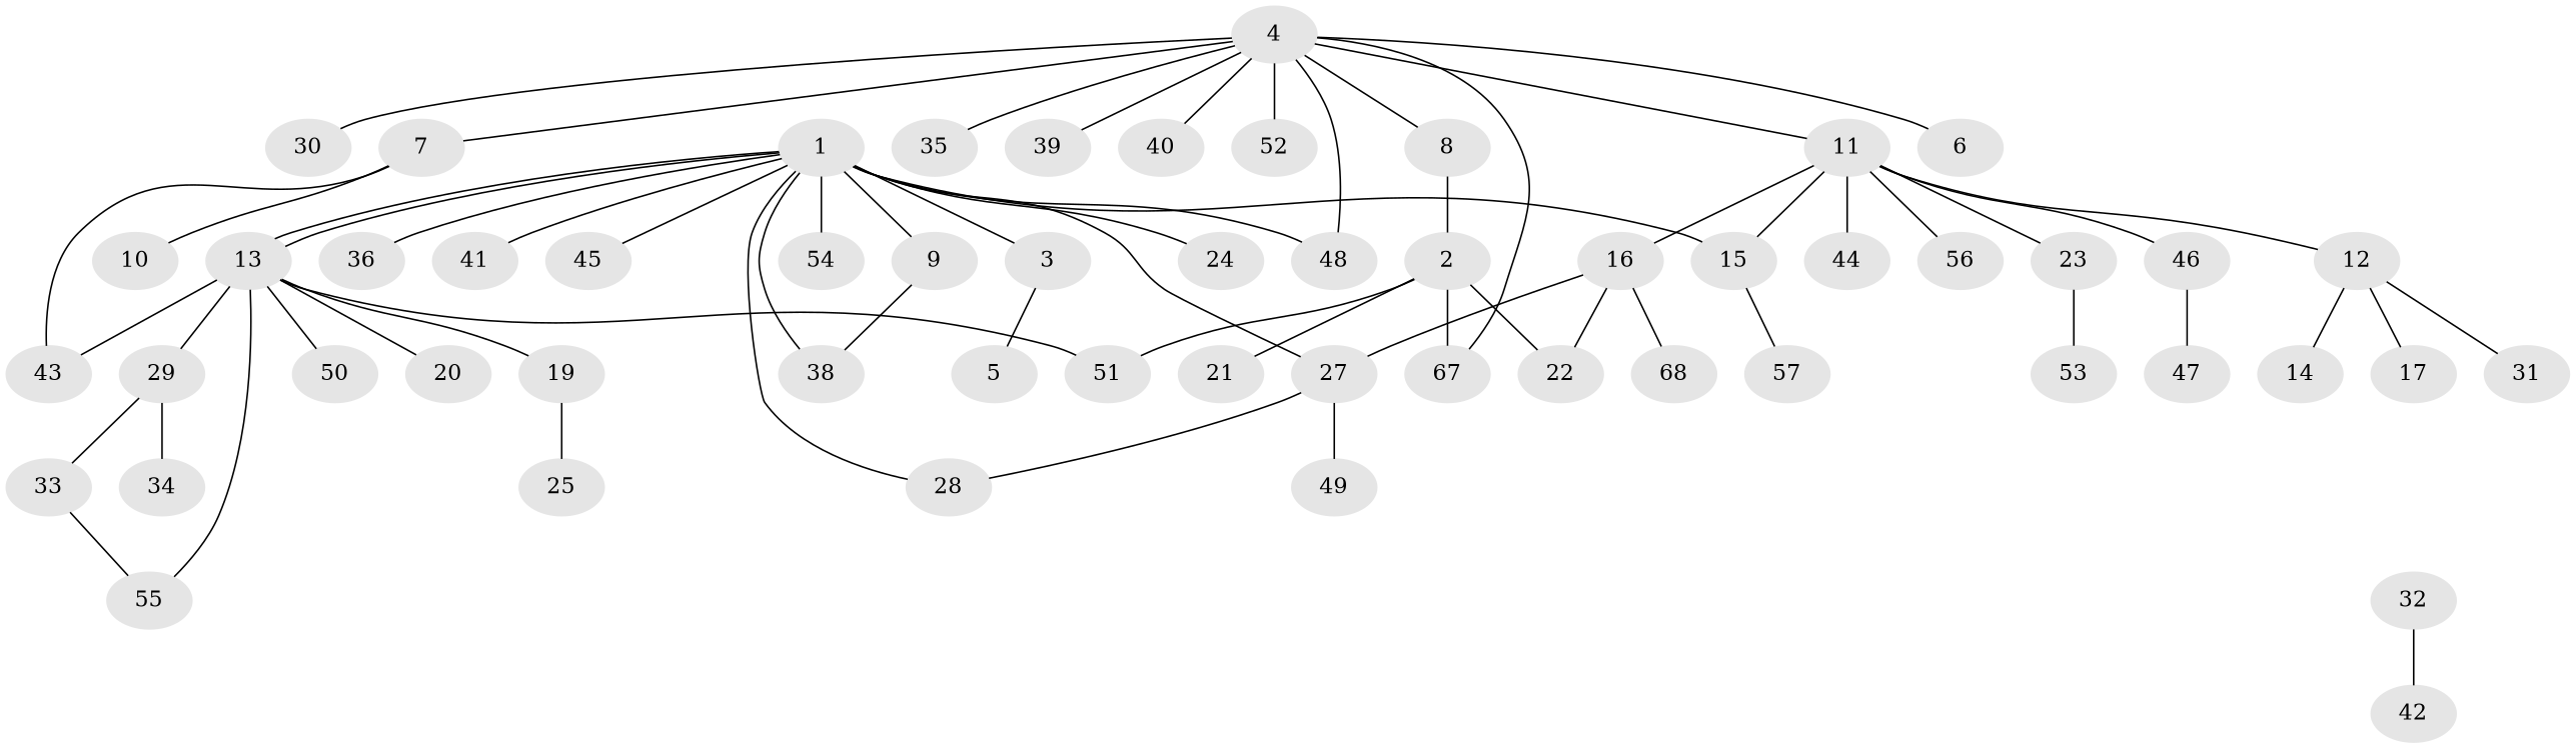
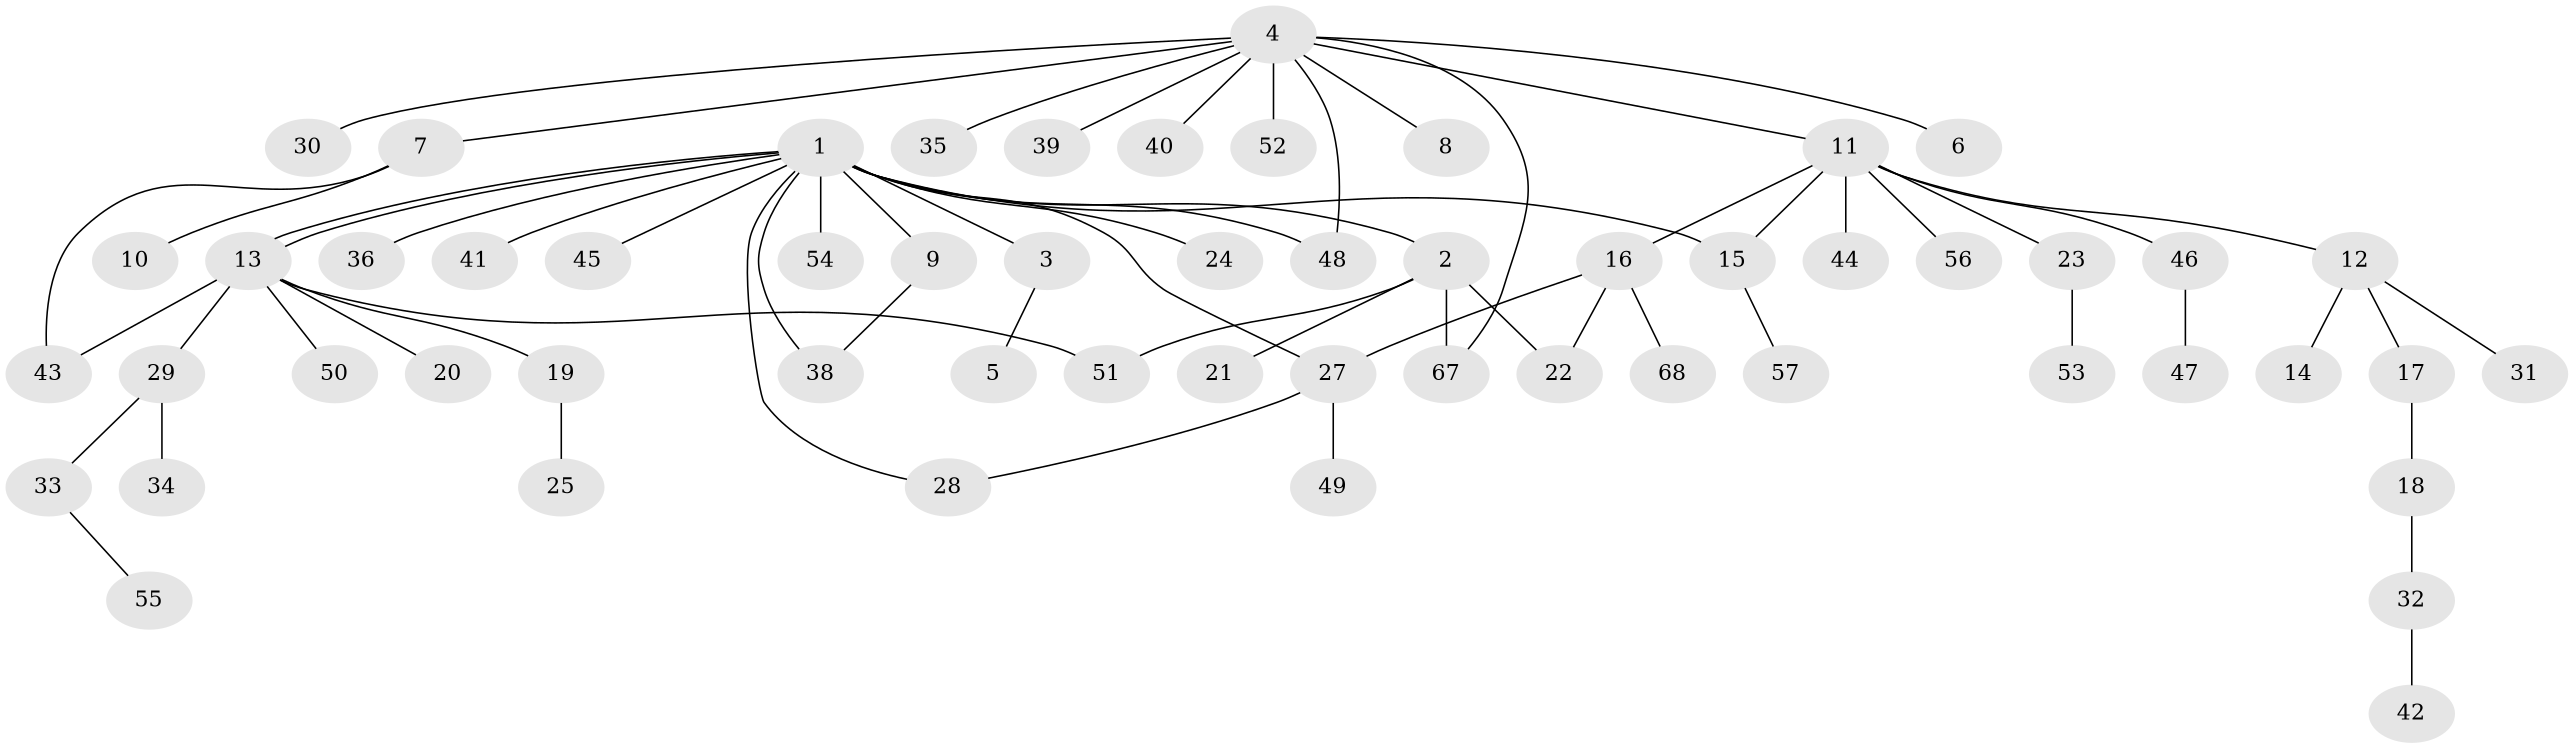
  graph {
    node [color=gray90 style=filled]
    1
    2
    3
    9
    13
    15
    24
    27
    28
    36
    38
    41
    45
    48
    54
    21
    22
    n18 [label=67]
    51
    5
    4
    6
    7
    8
    11
    30
    35
    39
    40
    52
    43
    19
    20
    29
    50
    55
    57
    49
    10
    12
    16
    23
    44
    46
    56
    14
    17
    31
    n49 [label=68]
    53
    47
+   18
    25
    33
    34
    32
    42
-   8 -- 2
+   1 -- 2
    1 -- 3
    1 -- 9
    1 -- 13
    1 -- 13
    1 -- 15
    1 -- 24
    1 -- 27
    1 -- 28
    1 -- 36
    1 -- 38
    1 -- 41
    1 -- 45
    1 -- 48
    1 -- 54
    2 -- 21
    2 -- 22
    2 -- n18
    2 -- 51
    3 -- 5
    9 -- 38
    13 -- 51
    13 -- 43
    13 -- 19
    13 -- 20
    13 -- 29
    13 -- 50
-   13 -- 55
    15 -- 57
    27 -- 28
    27 -- 49
    4 -- 48
    4 -- n18
    4 -- 6
    4 -- 7
    4 -- 8
    4 -- 11
    4 -- 30
    4 -- 35
    4 -- 39
    4 -- 40
    4 -- 52
    7 -- 43
    7 -- 10
    11 -- 15
    11 -- 12
    11 -- 16
    11 -- 23
    11 -- 44
    11 -- 46
    11 -- 56
    19 -- 25
    29 -- 33
    29 -- 34
    12 -- 14
    12 -- 17
    12 -- 31
    16 -- 27
    16 -- 22
    16 -- n49
    23 -- 53
    46 -- 47
+   17 -- 18
+   18 -- 32
    33 -- 55
    32 -- 42
  }
